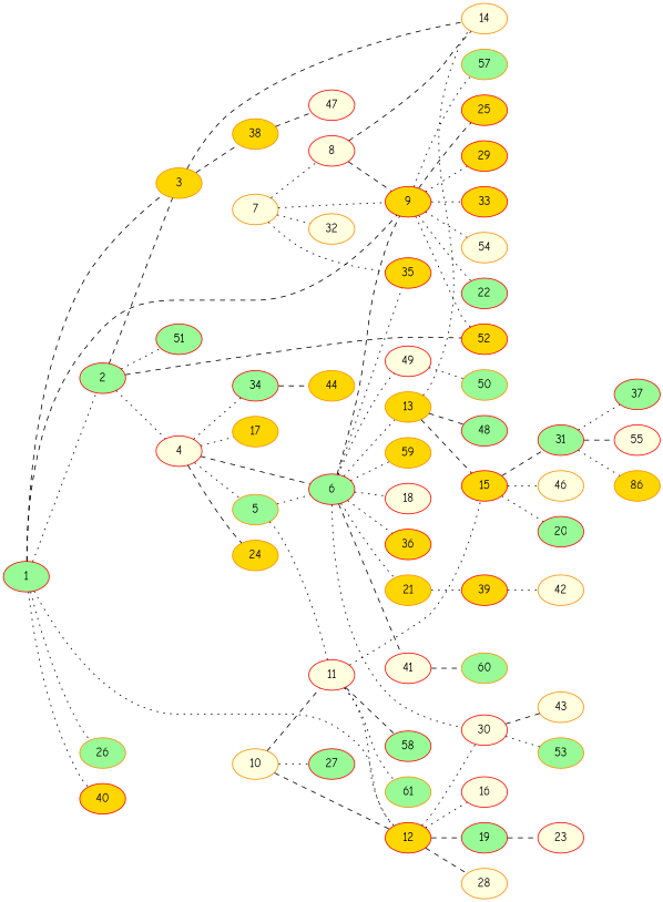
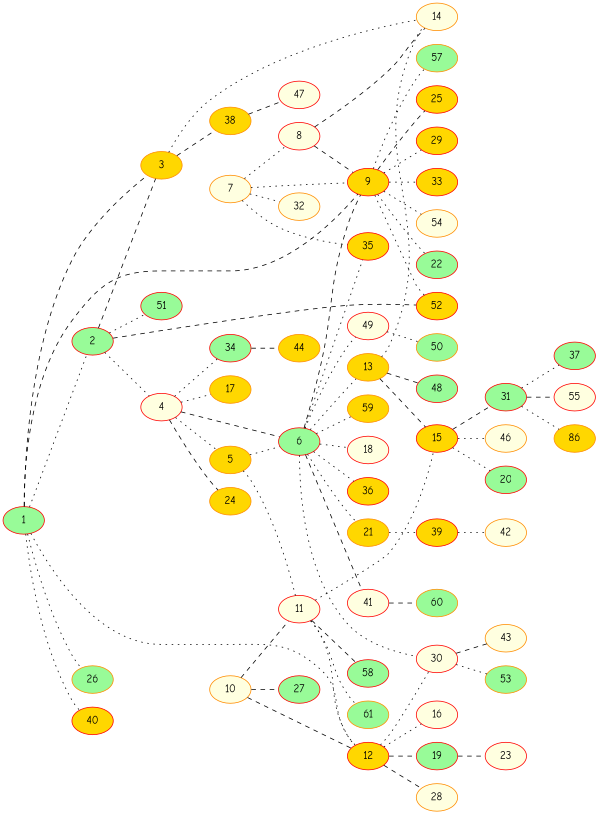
  graph {
    fontname="Comic Neue"
    rankdir=LR
    node [color=red fillcolor=gold fontname="Comic Neue" style=filled]
    edge [fontname="Comic Neue" style=dotted]
    1 [fillcolor=palegreen]
    2 [fillcolor=palegreen]
    3 [color=darkorange]
    9
    12
    26 [color=darkorange fillcolor=palegreen]
    40
    4 [fillcolor=lightyellow]
    51 [fillcolor=palegreen]
    52
    14 [color=darkorange fillcolor=lightyellow]
    38 [color=darkorange]
    22 [fillcolor=palegreen]
    25
    29
    33
    54 [color=darkorange fillcolor=lightyellow]
    57 [color=darkorange fillcolor=palegreen]
    30 [fillcolor=lightyellow]
    16 [fillcolor=lightyellow]
    19 [fillcolor=palegreen]
    28 [color=darkorange fillcolor=lightyellow]
-   5 [color=darkorange fillcolor=palegreen]
+   5 [color=darkorange]
    6 [fillcolor=palegreen]
    17 [color=darkorange]
    24 [color=darkorange]
    34 [fillcolor=palegreen]
    47 [fillcolor=lightyellow]
    11 [fillcolor=lightyellow]
    13 [color=darkorange]
    18 [fillcolor=lightyellow]
    21 [color=darkorange]
    35
    36
    41 [fillcolor=lightyellow]
    49 [fillcolor=lightyellow]
    59 [color=darkorange]
    44 [color=darkorange]
    15
    58 [fillcolor=palegreen]
    61 [color=darkorange fillcolor=palegreen]
    48 [fillcolor=palegreen]
    39
    43 [color=darkorange fillcolor=lightyellow]
    53 [color=darkorange fillcolor=palegreen]
    60 [color=darkorange fillcolor=palegreen]
    50 [color=darkorange fillcolor=palegreen]
    7 [color=darkorange fillcolor=lightyellow]
    8 [fillcolor=lightyellow]
    32 [color=darkorange fillcolor=lightyellow]
    10 [color=darkorange fillcolor=lightyellow]
    27 [fillcolor=palegreen]
    20 [fillcolor=palegreen]
    31 [fillcolor=palegreen]
    46 [color=darkorange fillcolor=lightyellow]
    23 [fillcolor=lightyellow]
    37 [fillcolor=palegreen]
    55 [fillcolor=lightyellow]
    n59 [color=darkorange label=86]
    42 [color=darkorange fillcolor=lightyellow]
    1 -- 2
    1 -- 3 [style=dashed]
    1 -- 9 [style=dashed]
    1 -- 12
    1 -- 26
    1 -- 40
    2 -- 3 [style=dashed]
    2 -- 4
    2 -- 51
    2 -- 52 [style=dashed]
-   3 -- 14 [style=dashed]
+   3 -- 14
    3 -- 38 [style=dashed]
    9 -- 52
    9 -- 22
    9 -- 25 [style=dashed]
    9 -- 29
    9 -- 33
    9 -- 54
    9 -- 57
    12 -- 30
    12 -- 16
    12 -- 19 [style=dashed]
    12 -- 28 [style=dashed]
    4 -- 5
    4 -- 6 [style=dashed]
    4 -- 17
    4 -- 24 [style=dashed]
    4 -- 34
    38 -- 47 [style=dashed]
    30 -- 43 [style=dashed]
    30 -- 53
    19 -- 23 [style=dashed]
    5 -- 6
    5 -- 11
    6 -- 9 [style=dashed]
    6 -- 30
    6 -- 13
    6 -- 18
    6 -- 21
    6 -- 35
    6 -- 36
    6 -- 41 [style=dashed]
    6 -- 49
    6 -- 59
    34 -- 44 [style=dashed]
    11 -- 12
    11 -- 15
    11 -- 58 [style=dashed]
    11 -- 61
    13 -- 14
    13 -- 15 [style=dashed]
    13 -- 48 [style=dashed]
    21 -- 39
    41 -- 60 [style=dashed]
    49 -- 50
    15 -- 20
    15 -- 31 [style=dashed]
    15 -- 46
    39 -- 42
    7 -- 9
    7 -- 35
    7 -- 8
    7 -- 32
    8 -- 9 [style=dashed]
    8 -- 14 [style=dashed]
    10 -- 12 [style=dashed]
    10 -- 11 [style=dashed]
-   10 -- 27
+   10 -- 27 [style=dashed]
    31 -- 37
    31 -- 55 [style=dashed]
    31 -- n59
  }
